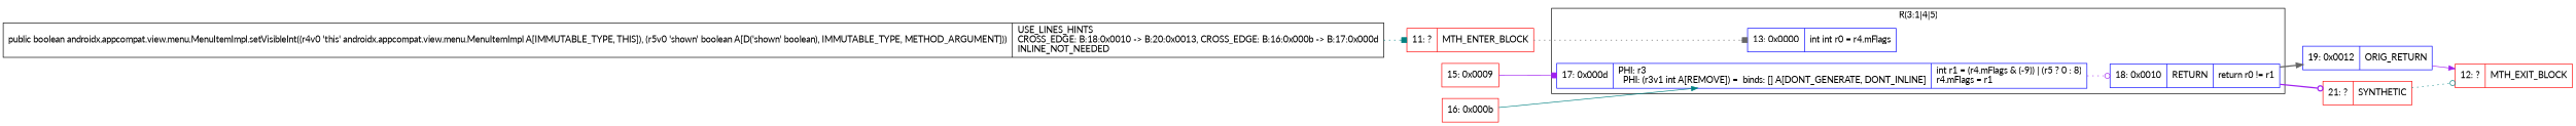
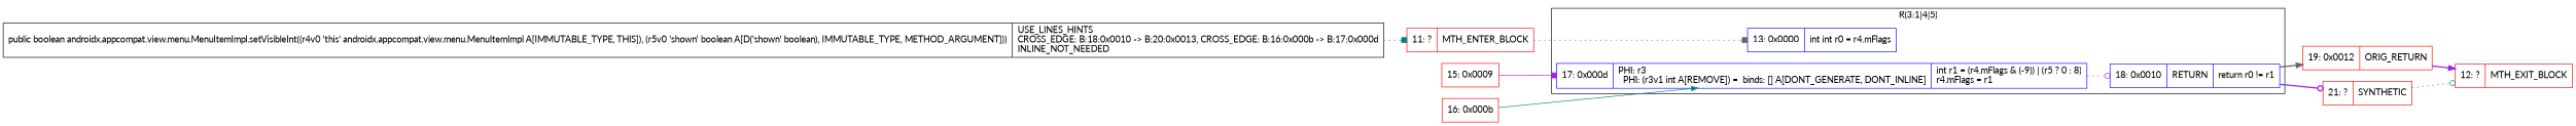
  digraph {
    fontname=Lato
    rankdir=LR
    node [color=red fontname=Lato shape=record]
    edge [arrowhead=odot color=purple fontname=Lato style=dotted]
    n1 [color=blue label="{13\:\ 0x0000|int int r0 = r4.mFlags\l}"]
    n2 [color=blue label="{17\:\ 0x000d|PHI: r3 \l  PHI: (r3v1 int A[REMOVE]) =  binds: [] A[DONT_GENERATE, DONT_INLINE]\l|int r1 = (r4.mFlags & (\-9)) \| (r5 ? 0 : 8)\lr4.mFlags = r1\l}"]
    n3 [color=blue label="{18\:\ 0x0010|RETURN\l|return r0 != r1\l}"]
-   n4 [color=blue label="{19\:\ 0x0012|ORIG_RETURN\l}"]
+   n4 [label="{19\:\ 0x0012|ORIG_RETURN\l}"]
    n5 [label="{21\:\ ?|SYNTHETIC\l}"]
    n6 [label="{12\:\ ?|MTH_EXIT_BLOCK\l}"]
    n7 [label="{11\:\ ?|MTH_ENTER_BLOCK\l}"]
    n8 [label="{15\:\ 0x0009}"]
    n9 [label="{16\:\ 0x000b}"]
    n10 [label="{public boolean androidx.appcompat.view.menu.MenuItemImpl.setVisibleInt((r4v0 'this' androidx.appcompat.view.menu.MenuItemImpl A[IMMUTABLE_TYPE, THIS]), (r5v0 'shown' boolean A[D('shown' boolean), IMMUTABLE_TYPE, METHOD_ARGUMENT]))  | USE_LINES_HINTS\lCROSS_EDGE: B:18:0x0010 \-\> B:20:0x0013, CROSS_EDGE: B:16:0x000b \-\> B:17:0x000d\lINLINE_NOT_NEEDED\l}" color=""]
    subgraph cluster_1 {
      label="R(3:1|4|5)"
      n1
      n2
      n3
    }
    n2 -> n3
    n3 -> n4 [arrowhead=normal color=gray40 style=bold]
    n3 -> n5 [style=bold]
-   n4 -> n6 [arrowhead=normal style=solid]
+   n4 -> n6 [arrowhead=normal style=bold]
    n5 -> n6 [color=teal]
    n7 -> n1 [arrowhead=box color=gray40]
    n8 -> n2 [arrowhead=box style=solid]
    n9 -> n2 [arrowhead=normal color=teal style=solid]
    n10 -> n7 [arrowhead=box color=teal]
  }
